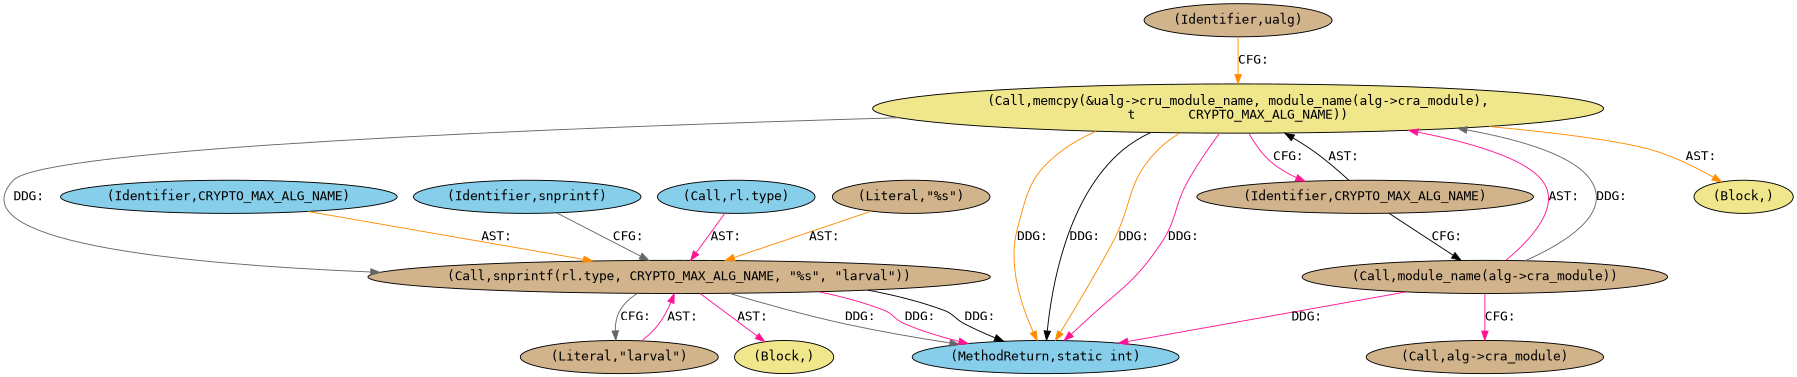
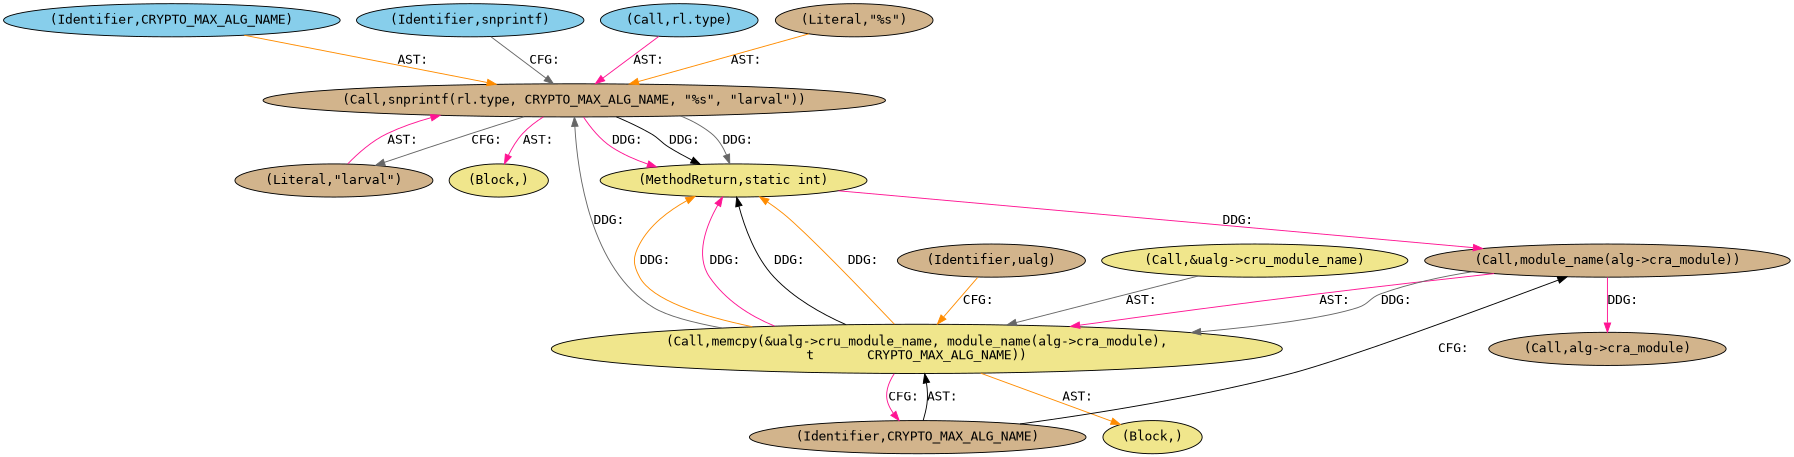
  digraph {
    fontname="DejaVu Sans Mono"
    node [fillcolor=tan fontname="DejaVu Sans Mono" style=filled]
    edge [color=deeppink fontname="DejaVu Sans Mono"]
    n1 [label="(Call,snprintf(rl.type, CRYPTO_MAX_ALG_NAME, \"%s\", \"larval\"))"]
    n2 [label="(Literal,\"larval\")"]
    n3 [fillcolor=khaki label="(Block,)"]
-   n4 [fillcolor=skyblue label="(MethodReturn,static int)"]
+   n4 [fillcolor=khaki label="(MethodReturn,static int)"]
    n5 [fillcolor=khaki label="(Call,memcpy(&ualg->cru_module_name, module_name(alg->cra_module),\n\t       CRYPTO_MAX_ALG_NAME))"]
    n6 [label="(Identifier,CRYPTO_MAX_ALG_NAME)"]
    n7 [fillcolor=khaki label="(Block,)"]
    n8 [label="(Call,module_name(alg->cra_module))"]
    n9 [label="(Call,alg->cra_module)"]
    n10 [label="(Identifier,ualg)"]
+   n11 [fillcolor=khaki label="(Call,&ualg->cru_module_name)"]
    n12 [fillcolor=skyblue label="(Identifier,CRYPTO_MAX_ALG_NAME)"]
    n13 [fillcolor=skyblue label="(Identifier,snprintf)"]
    n14 [fillcolor=skyblue label="(Call,rl.type)"]
    n15 [label="(Literal,\"%s\")"]
    n1 -> n2 [color=gray40 label="CFG: "]
    n1 -> n3 [label="AST: "]
    n1 -> n4 [color=gray40 label="DDG: "]
    n1 -> n4 [label="DDG: "]
    n1 -> n4 [color=black label="DDG: "]
    n2 -> n1 [label="AST: "]
    n5 -> n1 [color=gray40 label="DDG: "]
    n5 -> n4 [color=darkorange label="DDG: "]
    n5 -> n4 [color=black label="DDG: "]
    n5 -> n4 [color=darkorange label="DDG: "]
    n5 -> n4 [label="DDG: "]
    n5 -> n6 [label="CFG: "]
    n5 -> n7 [color=darkorange label="AST: "]
    n6 -> n5 [color=black label="AST: "]
    n6 -> n8 [color=black label="CFG: "]
-   n8 -> n4 [label="DDG: "]
+   n4 -> n8 [label="DDG: "]
    n8 -> n5 [label="AST: "]
    n8 -> n5 [color=gray40 label="DDG: "]
-   n8 -> n9 [label="CFG: "]
+   n8 -> n9 [label="DDG: "]
    n10 -> n5 [color=darkorange label="CFG: "]
+   n11 -> n5 [color=gray40 label="AST: "]
    n12 -> n1 [color=darkorange label="AST: "]
    n13 -> n1 [color=gray40 label="CFG: "]
    n14 -> n1 [label="AST: "]
    n15 -> n1 [color=darkorange label="AST: "]
  }
